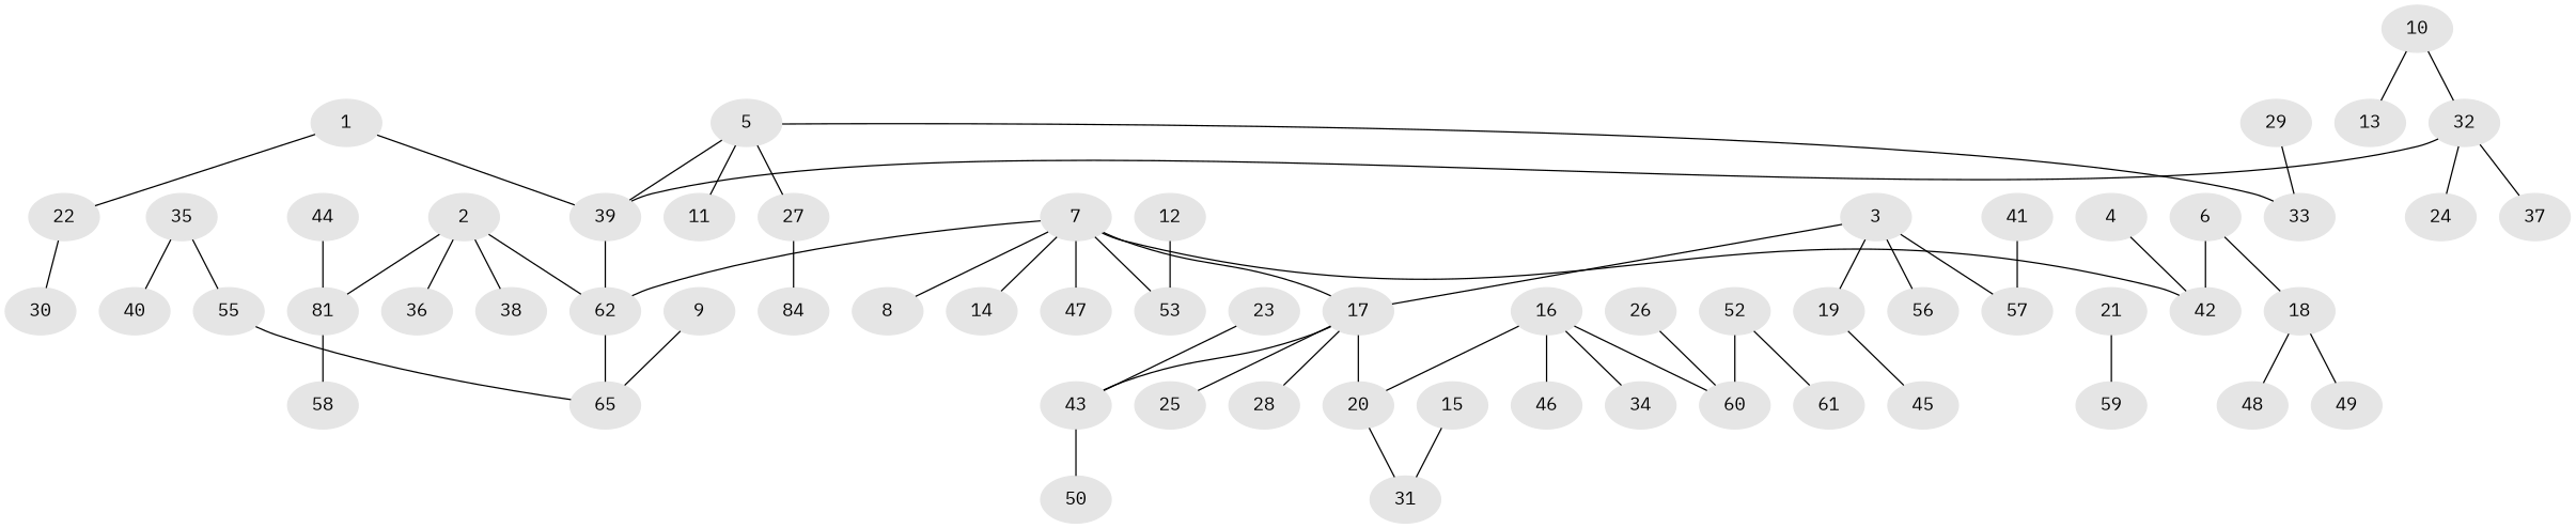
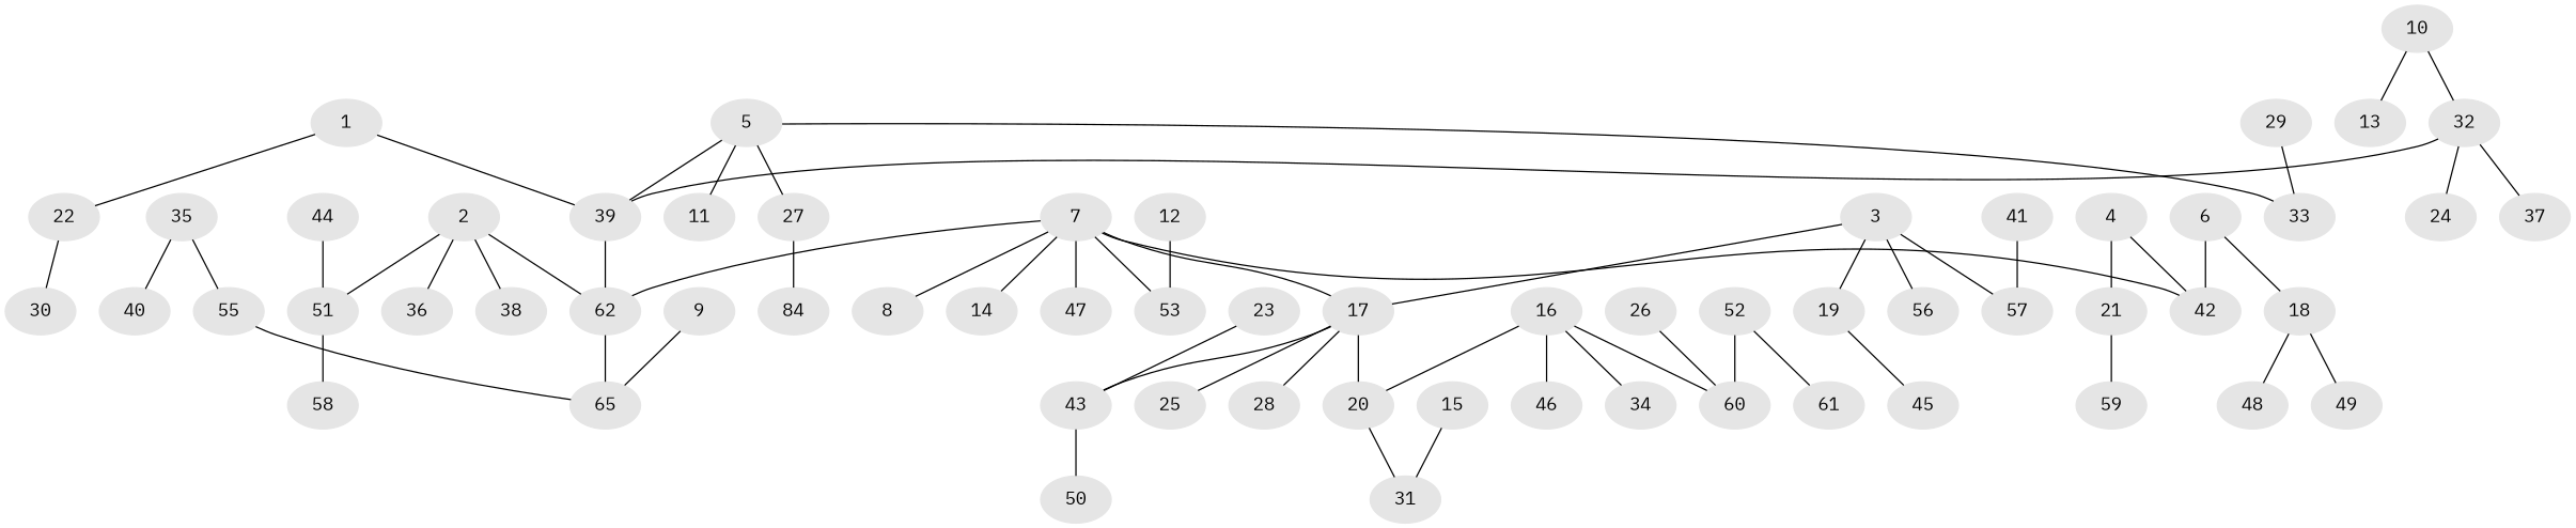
  graph {
    fontname="IBM Plex Mono"
    node [color=gray90 fontname="IBM Plex Mono" style=filled]
    edge [fontname="IBM Plex Mono" weight=1.0]
    1
    22
    39
    30
    62
    2
    36
    38
-   51 [label=81]
+   51
    58
    n11 [label=65]
    3
    17
    19
    56
    57
    20
    25
    28
    43
    45
    4
    21
    42
    59
    5
    11
    27
    33
    n30 [label=84]
    6
    18
    48
    49
    7
    53
    8
    14
    47
    9
    10
    13
    32
    24
    37
    12
    15
    31
    16
    34
    46
    60
    50
    23
    26
    29
    35
    40
    55
    41
    44
    52
    61
    1 -- 22
    1 -- 39
    22 -- 30
    39 -- 62
    62 -- n11
    2 -- 62
    2 -- 36
    2 -- 38
    2 -- 51
    51 -- 58
    3 -- 17
    3 -- 19
    3 -- 56
    3 -- 57
    17 -- 20
    17 -- 25
    17 -- 28
    17 -- 43
    19 -- 45
    20 -- 31
    43 -- 50
+   4 -- 21
    4 -- 42
    21 -- 59
    5 -- 39
    5 -- 11
    5 -- 27
    5 -- 33
    27 -- n30
    6 -- 42
    6 -- 18
    18 -- 48
    18 -- 49
    7 -- 62
    7 -- 17
    7 -- 42
    7 -- 53
    7 -- 8
    7 -- 14
    7 -- 47
    9 -- n11
    10 -- 13
    10 -- 32
    32 -- 39
    32 -- 24
    32 -- 37
    12 -- 53
    15 -- 31
    16 -- 20
    16 -- 34
    16 -- 46
    16 -- 60
    23 -- 43
    26 -- 60
    29 -- 33
    35 -- 40
    35 -- 55
    55 -- n11
    41 -- 57
    44 -- 51
    52 -- 60
    52 -- 61
  }
